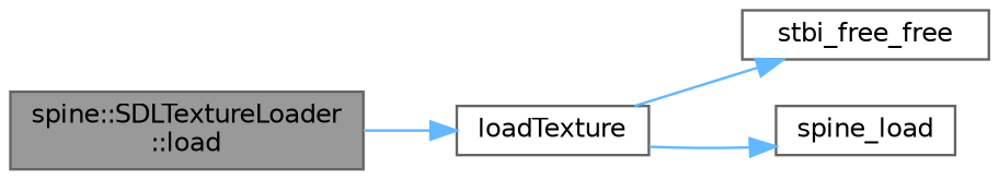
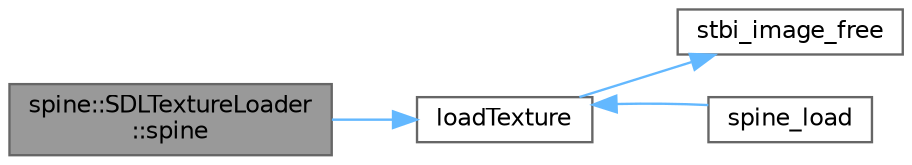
  digraph {
    fontname="DejaVu Sans"
    rankdir=LR
    node [color=grey40 fillcolor=white fontname="DejaVu Sans" fontsize=10 shape=box style=filled]
    edge [color=steelblue1 fontname="DejaVu Sans" fontsize=10 labelfontname=Helvetica labelfontsize=10 style=solid]
-   n1 [color=gray40 fillcolor=grey60 fontcolor=black height=0.2 label="spine::SDLTextureLoader\l::load" width=0.4]
+   n1 [color=gray40 fillcolor=grey60 fontcolor=black height=0.2 label="spine::SDLTextureLoader\l::spine" width=0.4]
    n2 [height=0.2 label=loadTexture width=0.4]
-   n3 [height=0.2 label=stbi_free_free width=0.4]
+   n3 [height=0.2 label=stbi_image_free width=0.4]
    n4 [height=0.2 label=spine_load width=0.4]
    n1 -> n2
    n2 -> n3
-   n2 -> n4
+   n4 -> n2
  }
